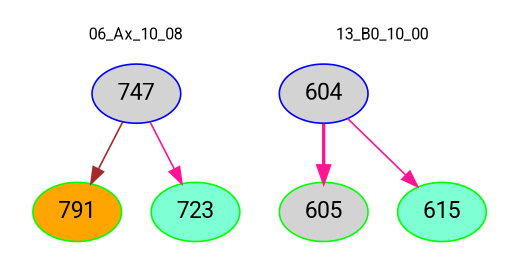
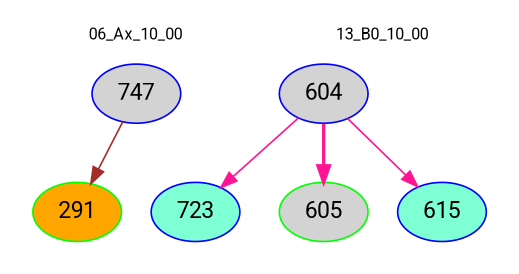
  digraph {
    fontname=Roboto
    node [color=blue fillcolor=lightgrey fontname=Roboto style=filled]
    edge [color=deeppink fontname=Roboto style=solid]
    n1 [label=747]
-   n2 [color=green fillcolor=aquamarine label=723]
-   n3 [color=green fillcolor=orange label=791]
+   n2 [fillcolor=aquamarine label=723]
+   n3 [color=green fillcolor=orange label=291]
    n4 [label=604]
    n5 [color=green label=605]
-   n6 [color=green fillcolor=aquamarine label=615]
+   n6 [fillcolor=aquamarine label=615]
    subgraph cluster_1 {
      color=white
      fontsize=10
-     label="06_Ax_10_08"
+     label="06_Ax_10_00"
      n1
      n2
      n3
    }
    subgraph cluster_2 {
      color=white
      fontsize=10
      label="13_B0_10_00"
      n4
      n5
      n6
    }
-   n1 -> n2
+   n4 -> n2
    n1 -> n3 [color=brown]
    n4 -> n5 [style=bold]
    n4 -> n6
  }
